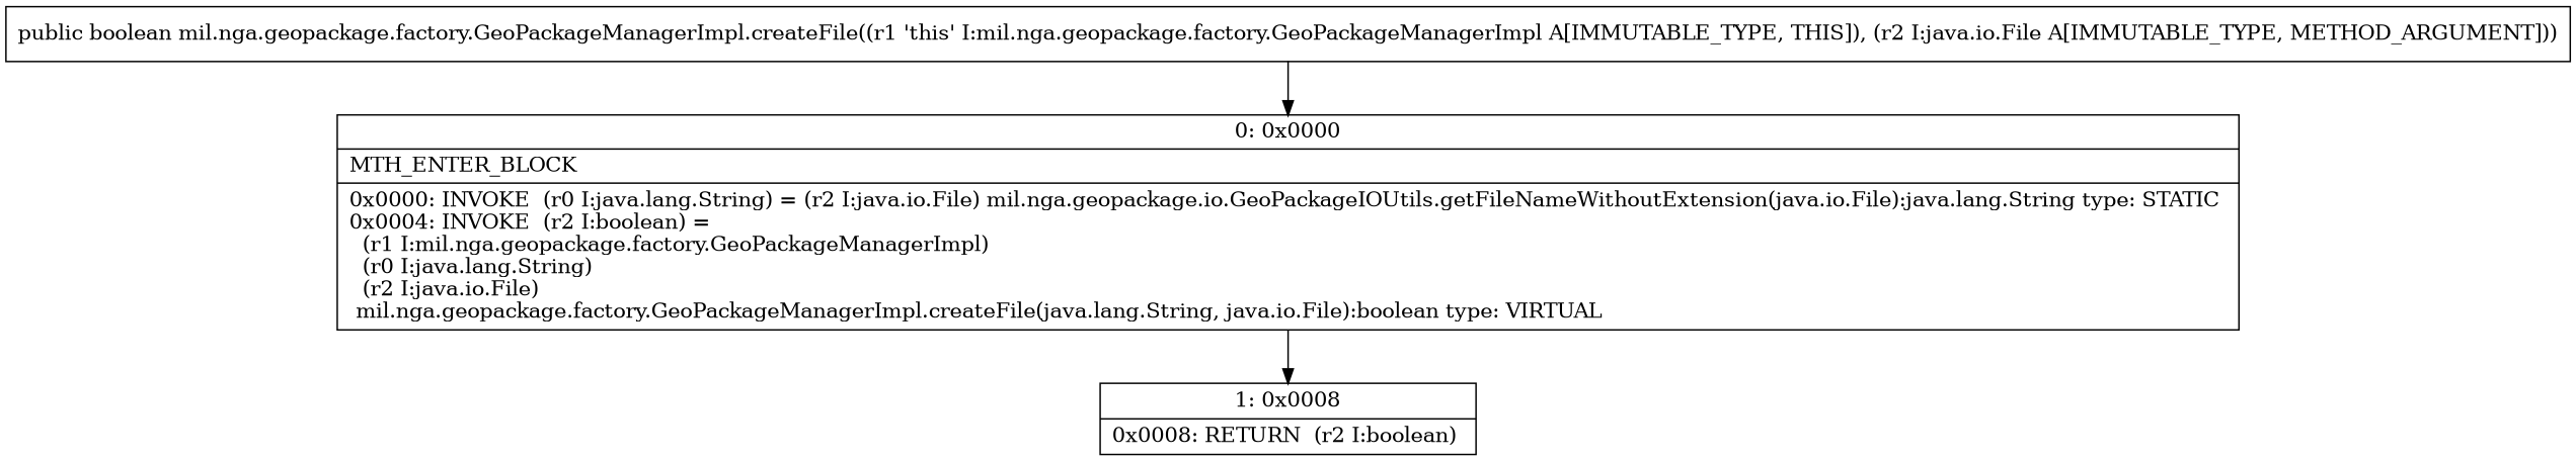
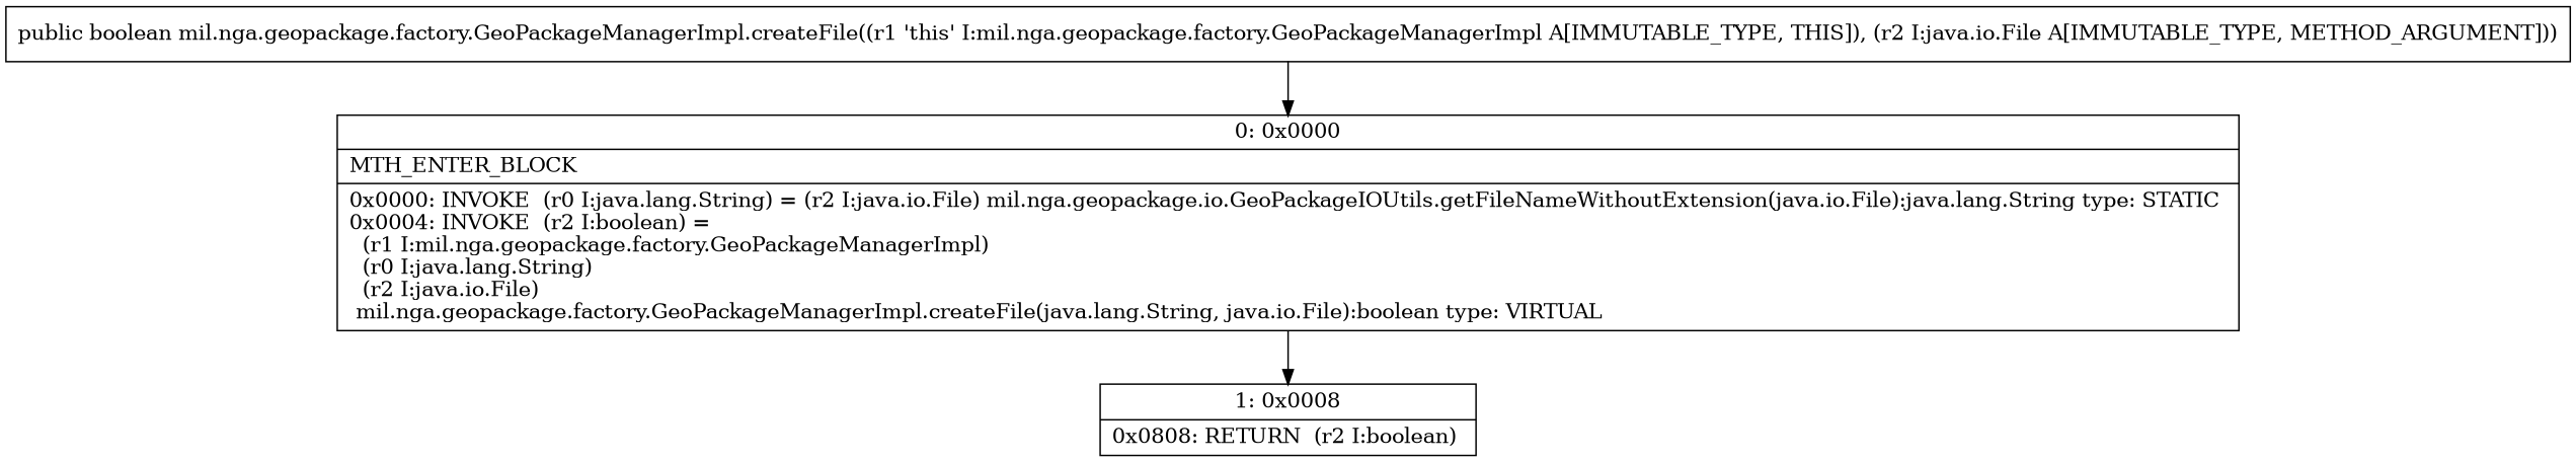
  digraph {
    node [shape=record]
    n1 [label="{0\:\ 0x0000|MTH_ENTER_BLOCK\l|0x0000: INVOKE  (r0 I:java.lang.String) = (r2 I:java.io.File) mil.nga.geopackage.io.GeoPackageIOUtils.getFileNameWithoutExtension(java.io.File):java.lang.String type: STATIC \l0x0004: INVOKE  (r2 I:boolean) = \l  (r1 I:mil.nga.geopackage.factory.GeoPackageManagerImpl)\l  (r0 I:java.lang.String)\l  (r2 I:java.io.File)\l mil.nga.geopackage.factory.GeoPackageManagerImpl.createFile(java.lang.String, java.io.File):boolean type: VIRTUAL \l}"]
-   n2 [label="{1\:\ 0x0008|0x0008: RETURN  (r2 I:boolean) \l}"]
+   n2 [label="{1\:\ 0x0008|0x0808: RETURN  (r2 I:boolean) \l}"]
    n3 [label="{public boolean mil.nga.geopackage.factory.GeoPackageManagerImpl.createFile((r1 'this' I:mil.nga.geopackage.factory.GeoPackageManagerImpl A[IMMUTABLE_TYPE, THIS]), (r2 I:java.io.File A[IMMUTABLE_TYPE, METHOD_ARGUMENT])) }"]
    n1 -> n2
    n3 -> n1
  }
